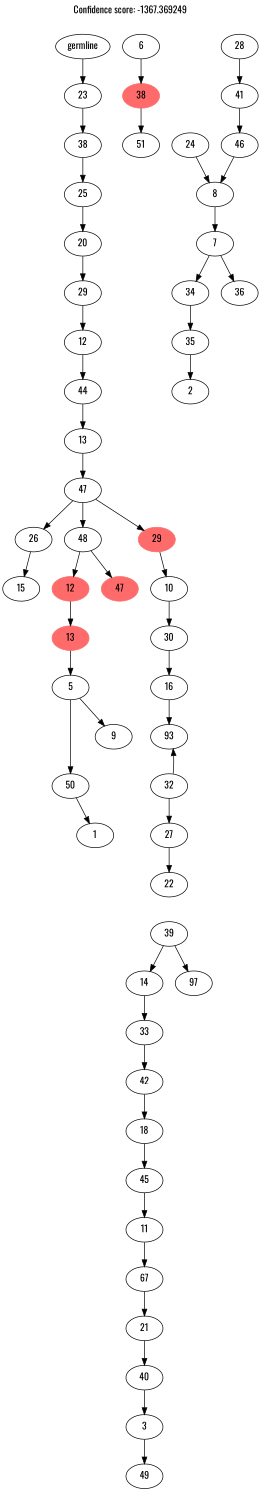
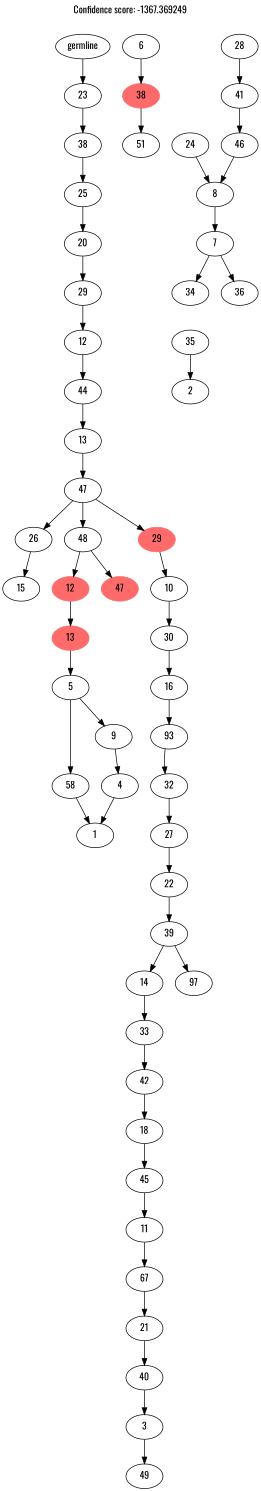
  digraph {
    fontname=Oswald
    label="Confidence score: -1367.369249"
    labelloc=t
    node [fontname=Oswald]
    edge [fontname=Oswald]
    n1 [label=26]
    n2 [label=15]
    n3 [color=indianred1 label=38 style=filled]
    n4 [label=51]
    n5 [label=6]
-   n6 [label=50]
+   n6 [label=58]
    n7 [label=1]
+   n8 [label=4]
    n9 [label=9]
    n10 [label=5]
    n11 [color=indianred1 label=13 style=filled]
    n12 [color=indianred1 label=12 style=filled]
    n13 [label=35]
    n14 [label=2]
    n15 [label=34]
    n16 [label=36]
    n17 [label=7]
    n18 [label=8]
    n19 [label=24]
    n20 [label=46]
    n21 [label=41]
    n22 [label=28]
    n23 [color=indianred1 label=47 style=filled]
    n24 [label=48]
    n25 [label=3]
    n26 [label=49]
    n27 [label=40]
    n28 [label=21]
    n29 [label=67]
    n30 [label=11]
    n31 [label=45]
    n32 [label=18]
    n33 [label=42]
    n34 [label=33]
    n35 [label=14]
    n36 [label=39]
    n37 [label=97]
    n38 [label=22]
    n39 [label=27]
    n40 [label=32]
    n41 [label=93]
    n42 [label=16]
    n43 [label=30]
    n44 [label=10]
    n45 [color=indianred1 label=29 style=filled]
    n46 [label=47]
    n47 [label=13]
    n48 [label=44]
    n49 [label=12]
    n50 [label=29]
    n51 [label=20]
    n52 [label=25]
    n53 [label=38]
    n54 [label=23]
    n55 [label=germline]
    n1 -> n2
    n3 -> n4
    n5 -> n3
    n6 -> n7
+   n8 -> n7
+   n9 -> n8
    n10 -> n6
    n10 -> n9
    n11 -> n10
    n12 -> n11
    n13 -> n14
-   n15 -> n13
    n17 -> n15
    n17 -> n16
    n18 -> n17
    n19 -> n18
    n20 -> n18
    n21 -> n20
    n22 -> n21
    n24 -> n12
    n24 -> n23
    n25 -> n26
    n27 -> n25
    n28 -> n27
    n29 -> n28
    n30 -> n29
    n31 -> n30
    n32 -> n31
    n33 -> n32
    n34 -> n33
    n35 -> n34
    n36 -> n35
    n36 -> n37
+   n38 -> n36
    n39 -> n38
    n40 -> n39
-   n40 -> n41
+   n41 -> n40
    n42 -> n41
    n43 -> n42
    n44 -> n43
    n45 -> n44
    n46 -> n1
    n46 -> n24
    n46 -> n45
    n47 -> n46
    n48 -> n47
    n49 -> n48
    n50 -> n49
    n51 -> n50
    n52 -> n51
    n53 -> n52
    n54 -> n53
    n55 -> n54
  }
